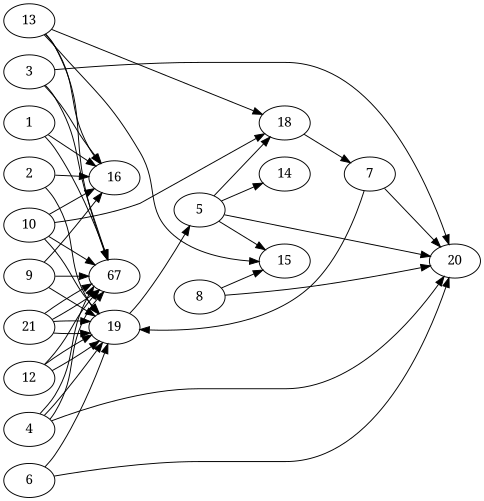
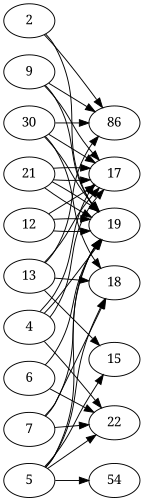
  digraph {
    fontname="Noto Serif"
    rankdir=LR
    node [alpha=0.10 fontname="Noto Serif"]
    edge [fontname="Noto Serif"]
-   1 [alpha=0.03 expect_size=8072192]
-   16 [alpha=0.00 expect_size=14213120]
-   17 [alpha=0.12 expect_size=49000448 label=67]
+   16 [alpha=0.00 expect_size=14213120 label=86]
+   17 [alpha=0.12 expect_size=49000448]
    2 [alpha=0.11 expect_size=36966400]
    19 [alpha=0.07 expect_size=38624256]
-   3 [alpha=0.13 expect_size=46807040]
-   20 [alpha=0.08 expect_size=22857728]
+   20 [alpha=0.08 expect_size=22857728 label=22]
    4 [alpha=0.16 expect_size=43745280]
    5 [expect_size=18227200]
-   14 [alpha=0.06 expect_size=45587456]
+   14 [alpha=0.06 expect_size=45587456 label=54]
    15 [alpha=0.04 expect_size=37283840]
    18 [alpha=0.17 expect_size=34525184]
    6 [alpha=0.15 expect_size=18450432]
    7 [alpha=0.14 expect_size=51156992]
-   8 [alpha=0.02 expect_size=5762048]
    9 [alpha=0.13 expect_size=30123008]
-   10 [expect_size=50487296]
+   10 [expect_size=50487296 label=30]
    n18 [expect_size=31708160 label=21]
    12 [alpha=0.16 expect_size=38261760]
    13 [alpha=0.09 expect_size=15952896]
-   1 -> 16
-   1 -> 17
    2 -> 16
    2 -> 19
-   3 -> 16
-   3 -> 17
-   3 -> 20
    4 -> 17
    4 -> 17
    4 -> 19
    4 -> 20
-   19 -> 5
+   5 -> 19
    5 -> 20
    5 -> 14
    5 -> 15
    5 -> 18
    6 -> 19
    6 -> 20
    7 -> 19
    7 -> 20
-   18 -> 7
-   8 -> 20
-   8 -> 15
+   7 -> 18
    9 -> 16
    9 -> 17
    9 -> 19
    10 -> 16
    10 -> 17
    10 -> 19
    10 -> 18
    n18 -> 17
    n18 -> 17
    n18 -> 19
    n18 -> 19
    12 -> 17
    12 -> 19
    12 -> 19
    13 -> 16
    13 -> 17
    13 -> 15
    13 -> 18
  }
